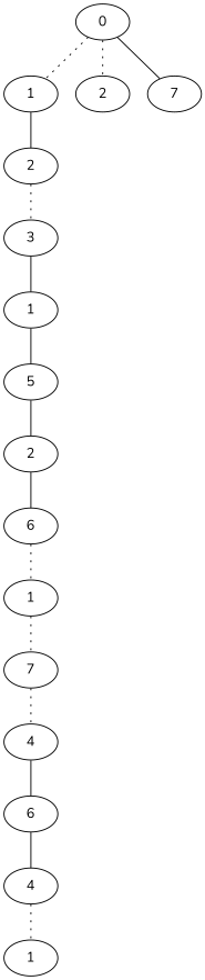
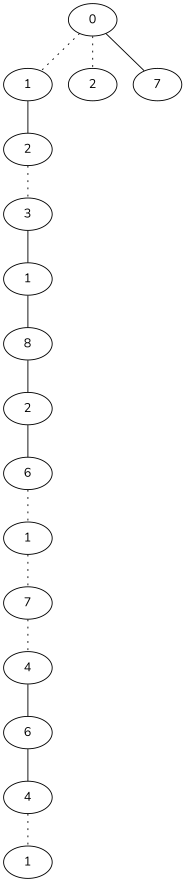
  graph {
    fontname=Nunito
    node [fontname=Nunito]
    edge [fontname=Nunito]
    n1 [label=0]
    n2 [label=1]
    n3 [label=2]
    n4 [label=7]
    n5 [label=2]
    n6 [label=3]
    n7 [label=1]
-   n8 [label=5]
+   n8 [label=8]
    n9 [label=2]
    n10 [label=6]
    n11 [label=1]
    n12 [label=7]
    n13 [label=4]
    n14 [label=6]
    n15 [label=4]
    n16 [label=1]
    n1 -- n2 [style=dotted]
    n1 -- n3 [style=dotted]
    n1 -- n4
    n2 -- n5
    n5 -- n6 [style=dotted]
    n6 -- n7
    n7 -- n8
    n8 -- n9
    n9 -- n10
    n10 -- n11 [style=dotted]
    n11 -- n12 [style=dotted]
    n12 -- n13 [style=dotted]
    n13 -- n14
    n14 -- n15
    n15 -- n16 [style=dotted]
  }
